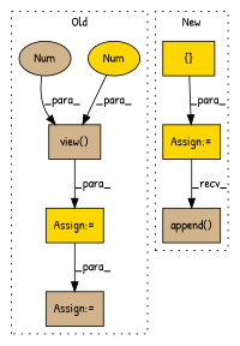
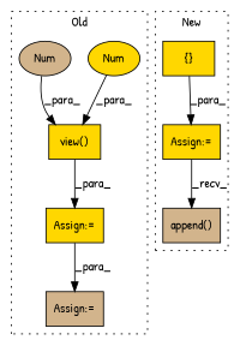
  digraph {
    fontname="Patrick Hand"
    node [a=68 l=3 shape=box style=filled fillcolor=gold fontname="Patrick Hand"]
    edge [fontname="Patrick Hand"]
-   n1 [a=75 l="7,1" label="view()" s="2056,2071" fillcolor=tan]
+   n1 [a=75 l="7,1" label="view()" s="2056,2071"]
    n2 [a=76 l=4 label=Num s=2067 shape=ellipse]
    n3 [label="Assign:=" s=2053]
    n4 [label="Assign:=" s=2180 fillcolor=tan]
    n5 [a=76 l=2 label=Num s=2063 shape=ellipse fillcolor=tan]
    n6 [a=75 l="14,1" label="append()" s="1587,1602" fillcolor=tan]
    n7 [a=59 l="2,1" label="{}" s="1298,1298"]
    n8 [label="Assign:=" s=1295]
    subgraph cluster_1 {
      label=Old
      style=dotted
      n1
      n2
      n3
      n4
      n5
    }
    subgraph cluster_2 {
      label=New
      style=dotted
      n6
      n7
      n8
    }
    n1 -> n3 [label=_para_]
    n2 -> n1 [label=_para_]
    n3 -> n4 [label=_para_]
    n5 -> n1 [label=_para_]
    n7 -> n8 [label=_para_]
    n8 -> n6 [label=_recv_]
  }
